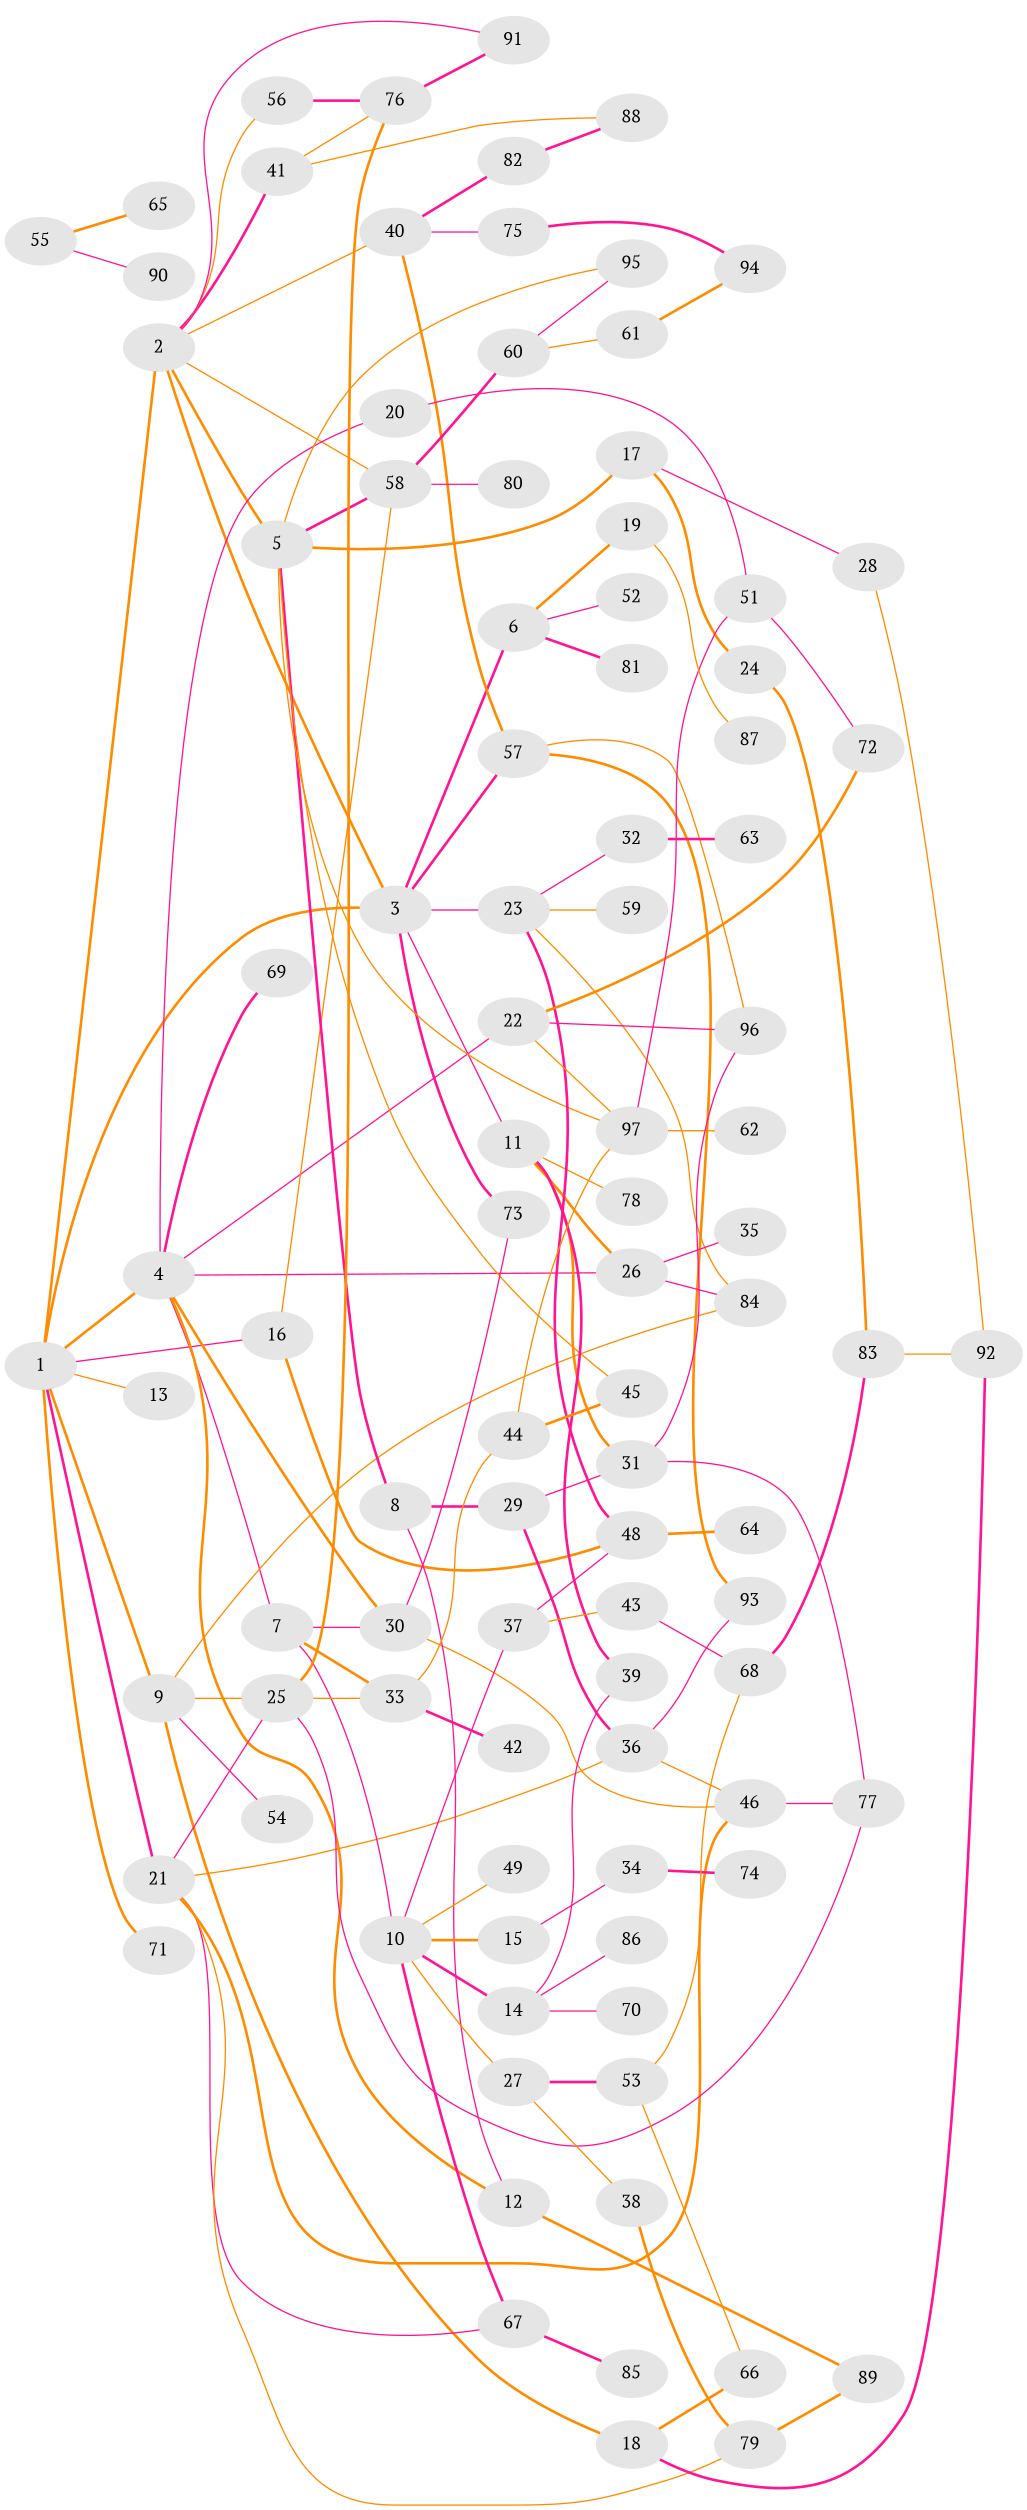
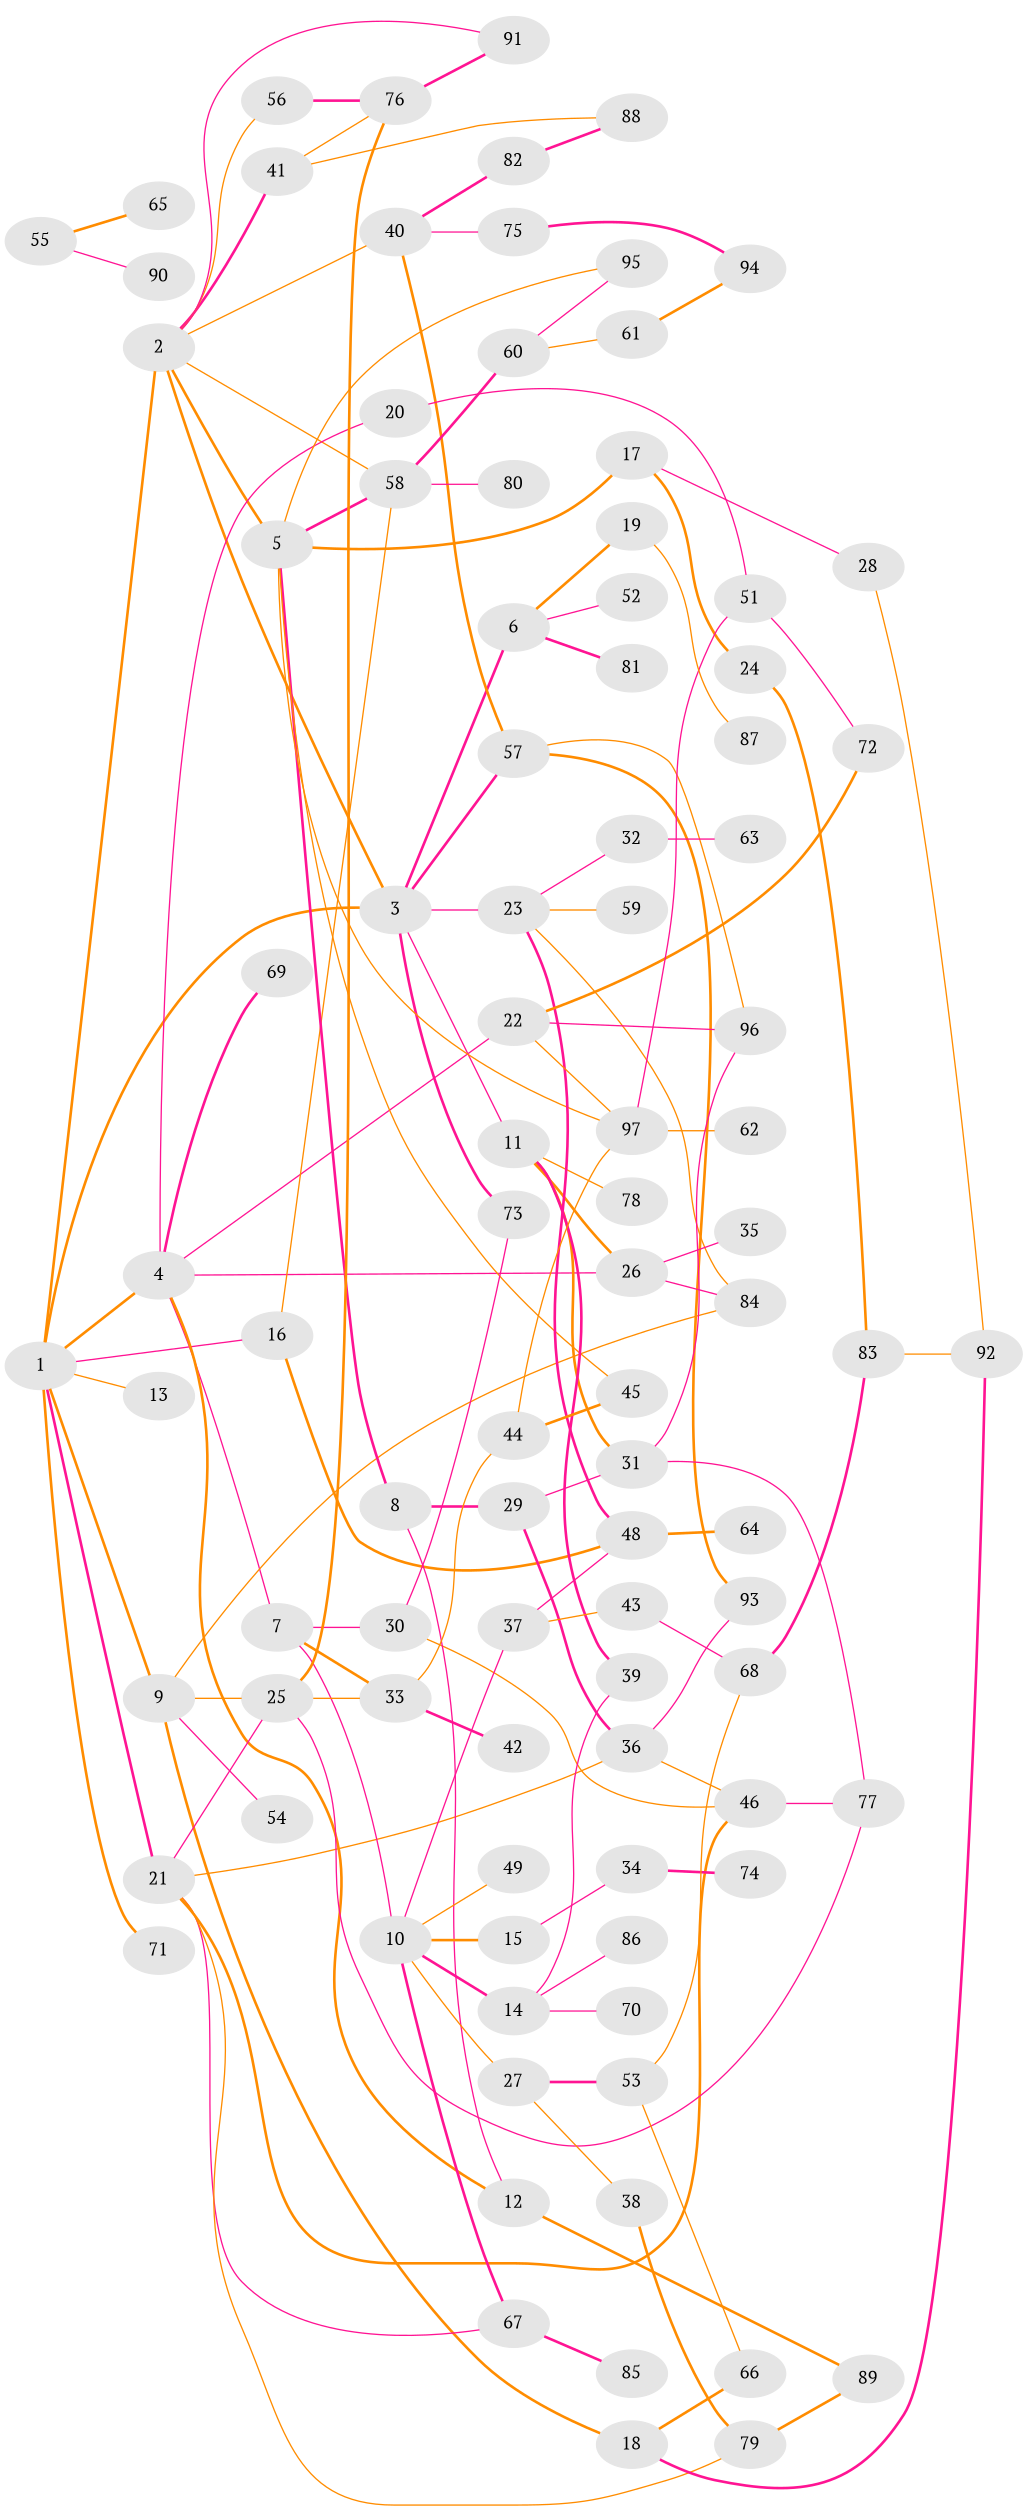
  graph {
    fontname="PT Serif"
    rankdir=LR
    node [color=gray90 fontname="PT Serif" style=filled]
    edge [color=deeppink fontname="PT Serif" style=solid]
    1
    2
    3
    4
    9
    13
    16
    21
    71
    5
    40
    41
    56
    58
    91
    6
    11
    23
    57
    73
    7
    12
    20
    22
    26
    30
    69
    18
    25
    54
    84
    48
    67
    36
    46
    79
    8
    17
    45
    n40 [label=97]
    95
    75
    82
    76
    88
    60
    80
    19
    52
    81
    31
    39
    78
    32
    59
    96
    93
    10
    33
    89
    51
    72
    35
    29
    24
    28
    62
    87
    14
    15
    27
    37
    49
    42
    44
    66
    92
    77
    70
    86
    34
    38
    53
    43
    85
    74
    64
    83
    63
    55
    65
    90
    68
    94
    61
    1 -- 2 [color=darkorange style=bold]
    1 -- 3 [color=darkorange style=bold]
    1 -- 4 [color=darkorange style=bold]
    1 -- 9 [color=darkorange style=bold]
    1 -- 13 [color=darkorange]
    1 -- 16
    1 -- 21 [style=bold]
    1 -- 71 [color=darkorange style=bold]
    2 -- 3 [color=darkorange style=bold]
    2 -- 5 [color=darkorange style=bold]
    2 -- 40 [color=darkorange]
    2 -- 41 [style=bold]
    2 -- 56 [color=darkorange]
    2 -- 58 [color=darkorange]
    2 -- 91
    3 -- 6 [style=bold]
    3 -- 11
    3 -- 23
    3 -- 57 [style=bold]
    3 -- 73 [style=bold]
    4 -- 7
    4 -- 12 [color=darkorange style=bold]
    4 -- 20
    4 -- 22
    4 -- 26
-   4 -- 30 [color=darkorange style=bold]
    4 -- 69 [style=bold]
    9 -- 18 [color=darkorange style=bold]
    9 -- 25 [color=darkorange]
    9 -- 54
    9 -- 84 [color=darkorange]
    16 -- 58 [color=darkorange]
    16 -- 48 [color=darkorange style=bold]
    21 -- 25
    21 -- 67
    21 -- 36 [color=darkorange]
    21 -- 46 [color=darkorange style=bold]
    21 -- 79 [color=darkorange]
    5 -- 58 [style=bold]
    5 -- 8 [style=bold]
    5 -- 17 [color=darkorange style=bold]
    5 -- 45 [color=darkorange]
    5 -- n40 [color=darkorange]
    5 -- 95 [color=darkorange]
    40 -- 57 [color=darkorange style=bold]
    40 -- 75
    40 -- 82 [style=bold]
    41 -- 76 [color=darkorange]
    41 -- 88 [color=darkorange]
    56 -- 76 [style=bold]
    58 -- 60 [style=bold]
    58 -- 80
    6 -- 19 [color=darkorange style=bold]
    6 -- 52
    6 -- 81 [style=bold]
    11 -- 26 [color=darkorange style=bold]
    11 -- 31 [color=darkorange style=bold]
    11 -- 39 [style=bold]
    11 -- 78 [color=darkorange]
    23 -- 84 [color=darkorange]
    23 -- 48 [style=bold]
    23 -- 32
    23 -- 59 [color=darkorange]
    57 -- 96 [color=darkorange]
    57 -- 93 [color=darkorange style=bold]
    7 -- 30
    7 -- 10
    7 -- 33 [color=darkorange style=bold]
    12 -- 89 [color=darkorange style=bold]
    20 -- 51
    22 -- n40 [color=darkorange]
    22 -- 96
    22 -- 72 [color=darkorange style=bold]
    26 -- 84
    26 -- 35
    30 -- 73
    30 -- 46 [color=darkorange]
    18 -- 66 [color=darkorange style=bold]
    18 -- 92 [style=bold]
    25 -- 76 [color=darkorange style=bold]
    25 -- 33 [color=darkorange]
    25 -- 77
    48 -- 64 [color=darkorange style=bold]
    67 -- 85 [style=bold]
    36 -- 46 [color=darkorange]
    36 -- 93
    46 -- 77
    79 -- 89 [color=darkorange style=bold]
    8 -- 12
    8 -- 29 [style=bold]
    17 -- 24 [color=darkorange style=bold]
    17 -- 28
    n40 -- 51
    n40 -- 62 [color=darkorange]
    75 -- 94 [style=bold]
    82 -- 88 [style=bold]
    76 -- 91 [style=bold]
    60 -- 95
    60 -- 61 [color=darkorange]
    19 -- 87 [color=darkorange]
    31 -- 96
    31 -- 77
-   32 -- 63 [style=bold]
+   32 -- 63
    10 -- 67 [style=bold]
    10 -- 14 [style=bold]
    10 -- 15 [color=darkorange style=bold]
    10 -- 27 [color=darkorange]
    10 -- 37
    10 -- 49 [color=darkorange]
    33 -- 42 [style=bold]
    33 -- 44 [color=darkorange]
    51 -- 72
    29 -- 36 [style=bold]
    29 -- 31
    24 -- 83 [color=darkorange style=bold]
    28 -- 92 [color=darkorange]
    14 -- 39
    14 -- 70
    14 -- 86
    15 -- 34
    27 -- 38 [color=darkorange]
    27 -- 53 [style=bold]
    37 -- 48
    37 -- 43 [color=darkorange]
    44 -- 45 [color=darkorange style=bold]
    44 -- n40 [color=darkorange]
    34 -- 74 [style=bold]
    38 -- 79 [color=darkorange style=bold]
    53 -- 66 [color=darkorange]
    53 -- 68 [color=darkorange]
    43 -- 68
    83 -- 92 [color=darkorange]
    55 -- 65 [color=darkorange style=bold]
    55 -- 90
    68 -- 83 [style=bold]
    61 -- 94 [color=darkorange style=bold]
  }
